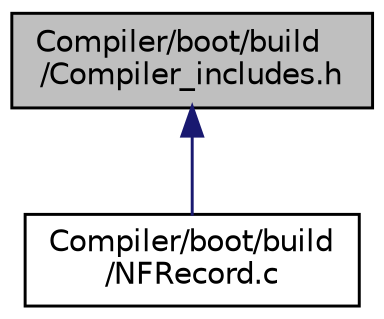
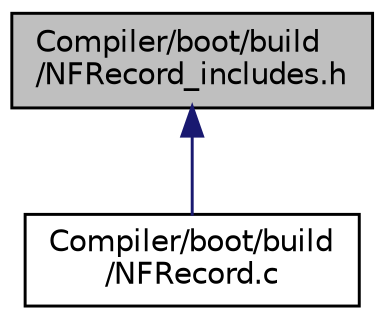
  digraph {
    fontname="DejaVu Sans"
    node [color=black fontname="DejaVu Sans" fontsize=10 shape=record style=filled]
-   n1 [fillcolor=grey75 fontcolor=black height=0.2 label="Compiler/boot/build\l/Compiler_includes.h" width=0.4]
+   n1 [fillcolor=grey75 fontcolor=black height=0.2 label="Compiler/boot/build\l/NFRecord_includes.h" width=0.4]
    n2 [fillcolor=white height=0.2 label="Compiler/boot/build\l/NFRecord.c" width=0.4]
    n1 -> n2 [color=midnightblue dir=back fontname="DejaVu Sans" fontsize=10 labelfontname=Helvetica labelfontsize=10 style=solid]
  }
